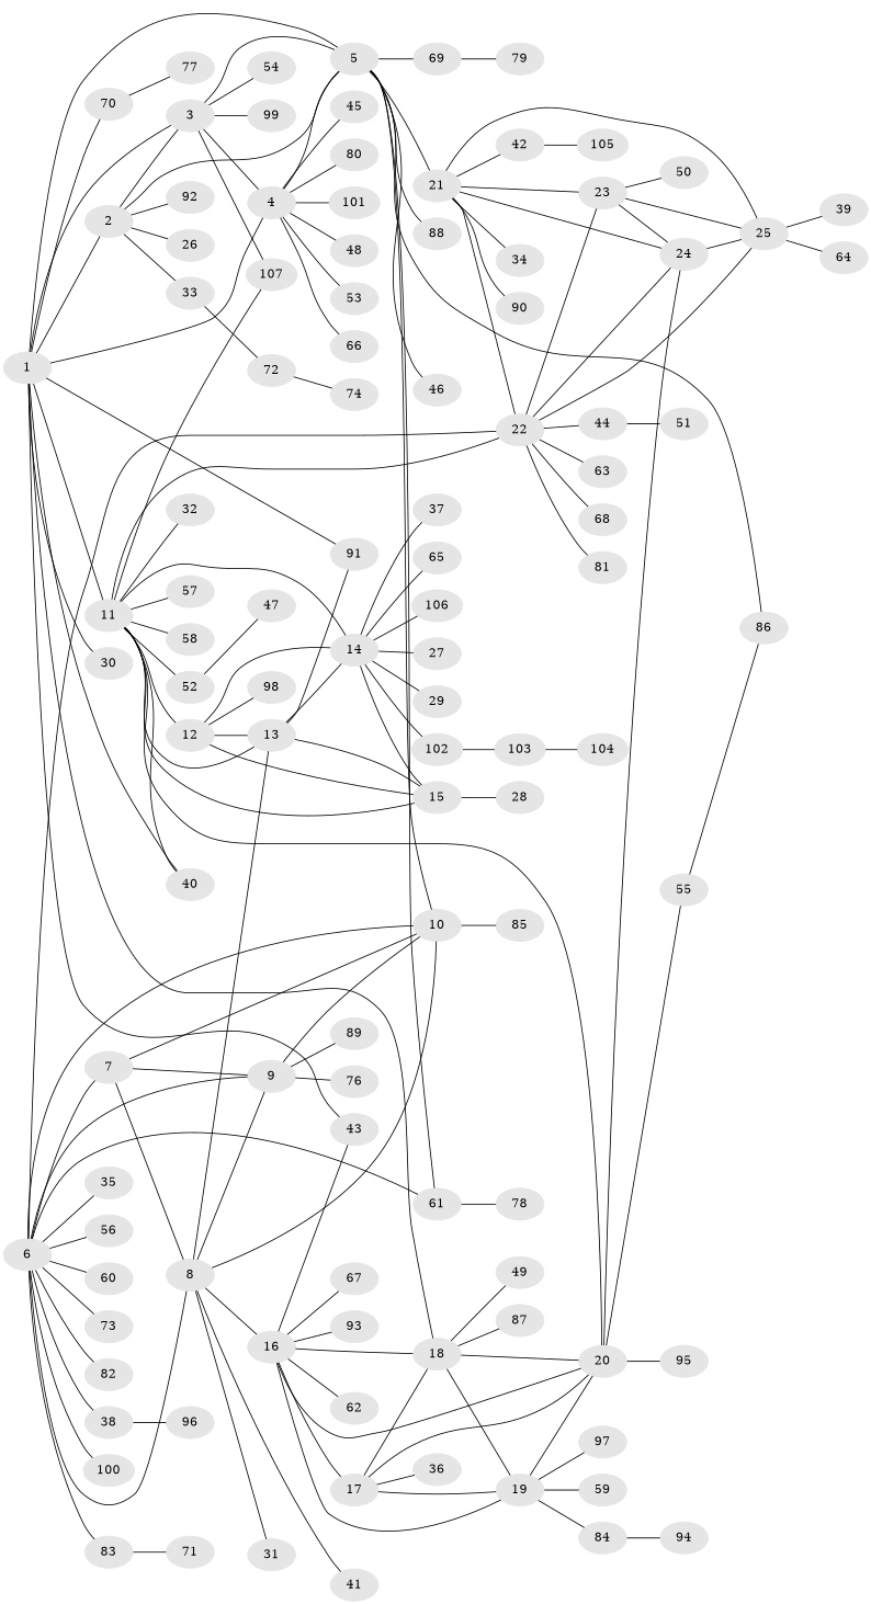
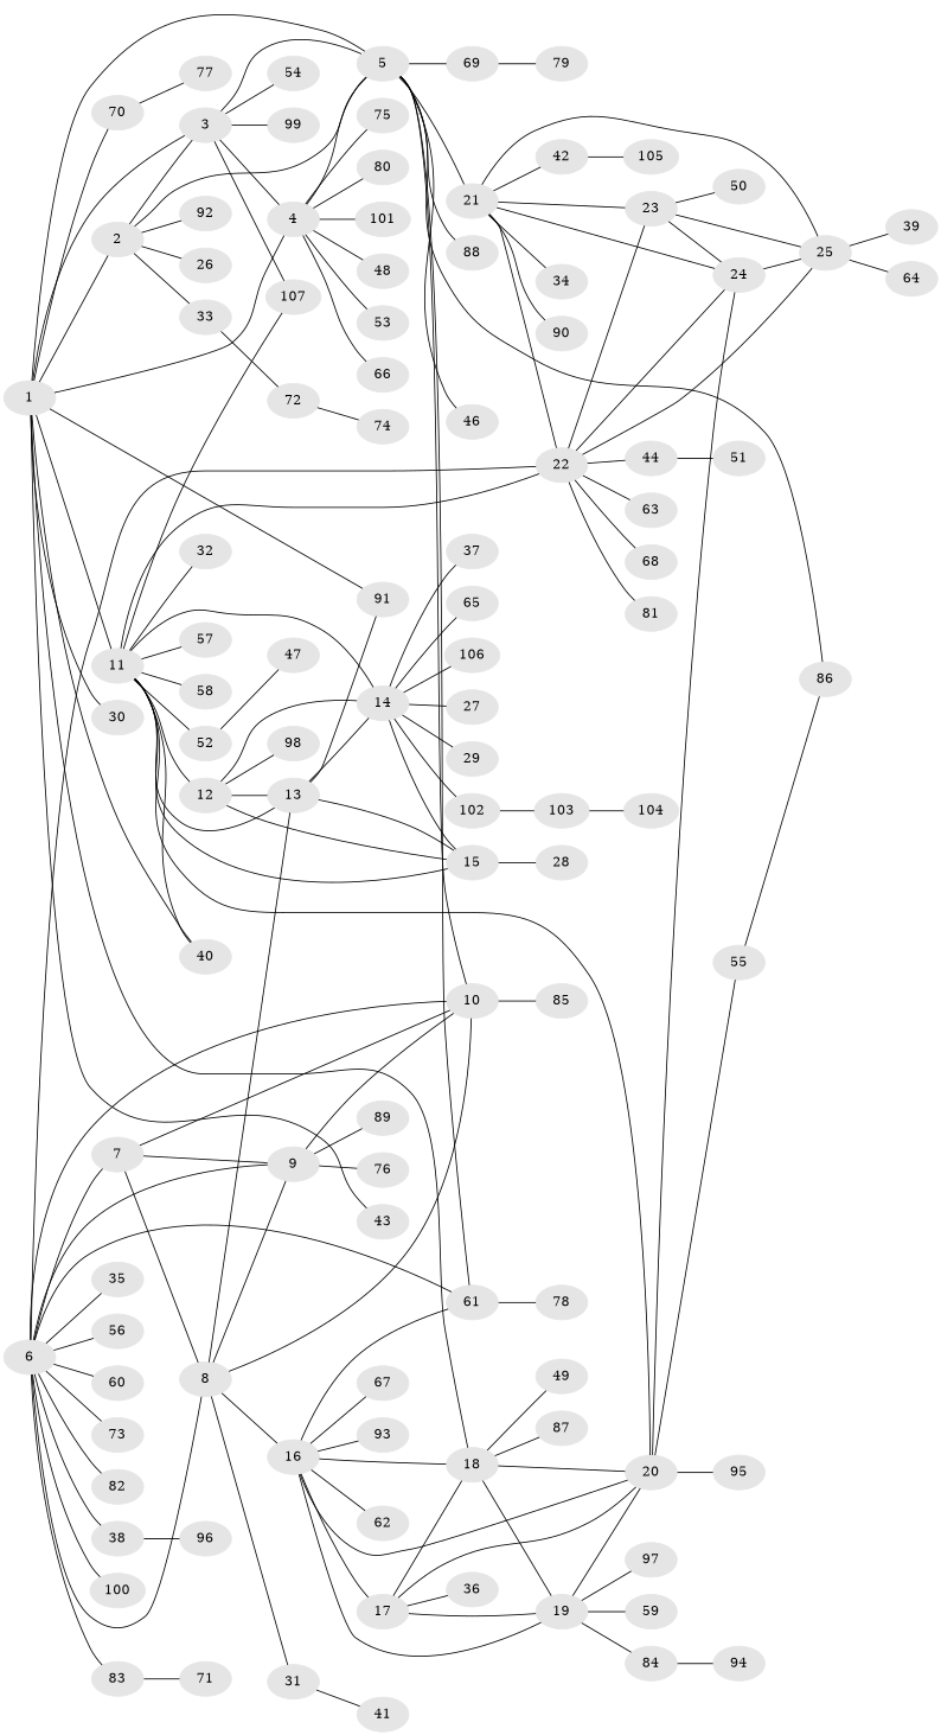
  graph {
    rankdir=LR
    node [color=gray90 style=filled]
    1
    2
    3
    4
    5
    11
    18
    30
    40
    43
    91
    70
    26
    33
    92
    54
    99
    107
    48
    53
    66
-   75 [label=45]
+   75
    80
    101
    10
    21
    46
    61
    69
    86
    88
    22
    13
    12
    14
    15
    20
    32
    52
    57
    58
    19
    49
    87
    72
    77
    85
    24
    23
    25
    34
    42
    90
    78
    79
    6
    7
    8
    9
    35
    38
    56
    60
    73
    82
    83
    100
    16
    31
    41
    76
    89
    44
    63
    68
    81
    96
    71
    17
    62
    67
    93
    98
    27
    29
    37
    65
    102
    106
    28
    55
    95
    47
    103
    36
    59
    84
    97
    94
    50
    39
    64
    105
    51
    74
    104
    1 -- 2
    1 -- 3
    1 -- 4
    1 -- 5
    1 -- 11
    1 -- 18
    1 -- 30
    1 -- 40
    1 -- 43
    1 -- 91
    1 -- 70
    2 -- 3
    2 -- 5
    2 -- 26
    2 -- 33
    2 -- 92
    3 -- 4
    3 -- 5
    3 -- 54
    3 -- 99
    3 -- 107
    4 -- 5
    4 -- 48
    4 -- 53
    4 -- 66
    4 -- 75
    4 -- 80
    4 -- 101
    5 -- 10
    5 -- 21
    5 -- 46
    5 -- 61
    5 -- 69
    5 -- 86
    5 -- 88
    11 -- 40
    11 -- 107
    11 -- 22
    11 -- 13
    11 -- 12
    11 -- 14
    11 -- 15
    11 -- 20
    11 -- 32
    11 -- 52
    11 -- 57
    11 -- 58
    18 -- 20
    18 -- 19
    18 -- 49
    18 -- 87
    70 -- 77
    33 -- 72
    10 -- 85
    21 -- 22
    21 -- 24
    21 -- 23
    21 -- 25
    21 -- 34
    21 -- 42
    21 -- 90
    61 -- 78
    69 -- 79
    22 -- 24
    22 -- 23
    22 -- 25
    22 -- 44
    22 -- 63
    22 -- 68
    22 -- 81
    13 -- 91
    13 -- 14
    13 -- 15
    12 -- 13
    12 -- 14
    12 -- 15
    12 -- 98
    14 -- 15
    14 -- 27
    14 -- 29
    14 -- 37
    14 -- 65
    14 -- 102
    14 -- 106
    15 -- 28
    20 -- 24
    20 -- 55
    20 -- 95
    52 -- 47
    19 -- 20
    19 -- 59
    19 -- 84
    19 -- 97
    72 -- 74
    24 -- 25
    23 -- 24
    23 -- 25
    23 -- 50
    25 -- 39
    25 -- 64
    42 -- 105
    6 -- 10
    6 -- 61
    6 -- 22
    6 -- 7
    6 -- 8
    6 -- 9
    6 -- 35
    6 -- 38
    6 -- 56
    6 -- 60
    6 -- 73
    6 -- 82
    6 -- 83
    6 -- 100
    7 -- 10
    7 -- 8
    7 -- 9
    8 -- 10
    8 -- 13
    8 -- 9
    8 -- 16
    8 -- 31
-   8 -- 41
+   31 -- 41
    9 -- 10
    9 -- 76
    9 -- 89
    38 -- 96
    83 -- 71
    16 -- 18
-   16 -- 43
+   16 -- 61
    16 -- 20
    16 -- 19
    16 -- 17
    16 -- 62
    16 -- 67
    16 -- 93
    44 -- 51
    17 -- 18
    17 -- 20
    17 -- 19
    17 -- 36
    102 -- 103
    55 -- 86
    103 -- 104
    84 -- 94
  }
